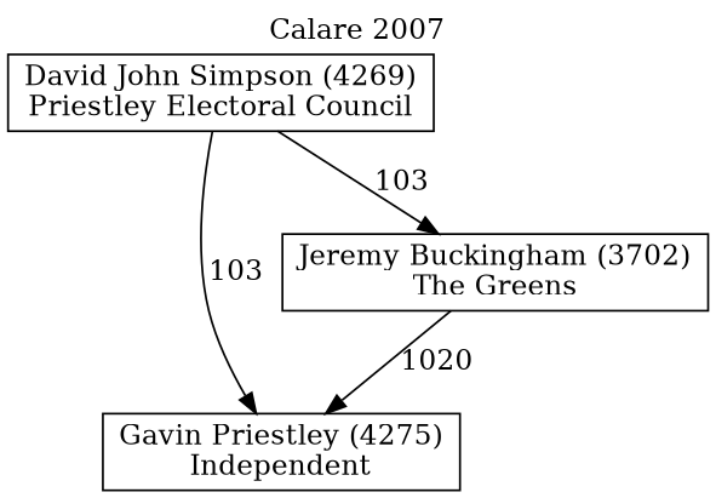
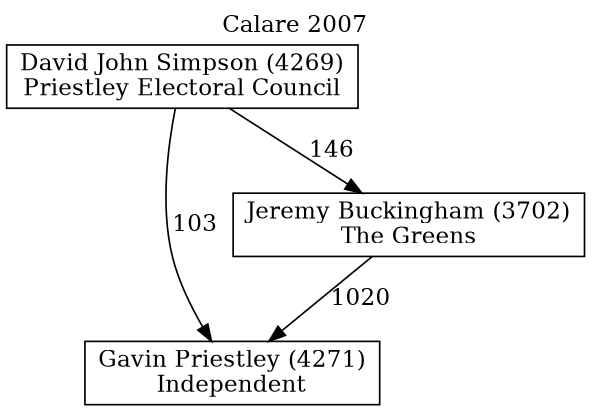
  digraph {
    label="Calare 2007"
    labelloc=t
    mclimit=10
    node [shape=box]
-   n1 [label="Gavin Priestley (4275)\nIndependent"]
+   n1 [label="Gavin Priestley (4271)\nIndependent"]
    n2 [label="Jeremy Buckingham (3702)\nThe Greens"]
    n3 [label="David John Simpson (4269)\nPriestley Electoral Council"]
    n2 -> n1 [label=1020]
    n3 -> n1 [label=103]
-   n3 -> n2 [label=103]
+   n3 -> n2 [label=146]
  }
